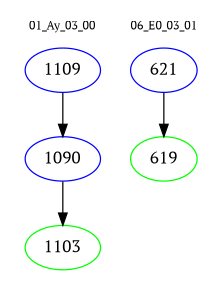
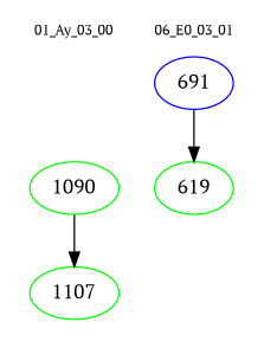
  digraph {
    fontname="PT Serif"
    node [color=green fontname="PT Serif"]
    edge [color=black fontname="PT Serif"]
-   n1 [color=blue label=1109]
-   n2 [color=blue label=1090]
-   n3 [label=1103]
-   n4 [color=blue label=621]
+   n2 [label=1090]
+   n3 [label=1107]
+   n4 [color=blue label=691]
    n5 [label=619]
    subgraph cluster_1 {
      color=white
      fontsize=10
      label="01_Ay_03_00"
-     n1
      n2
      n3
    }
    subgraph cluster_2 {
      color=white
      fontsize=10
      label="06_E0_03_01"
      n4
      n5
    }
-   n1 -> n2
    n2 -> n3
    n4 -> n5
  }
